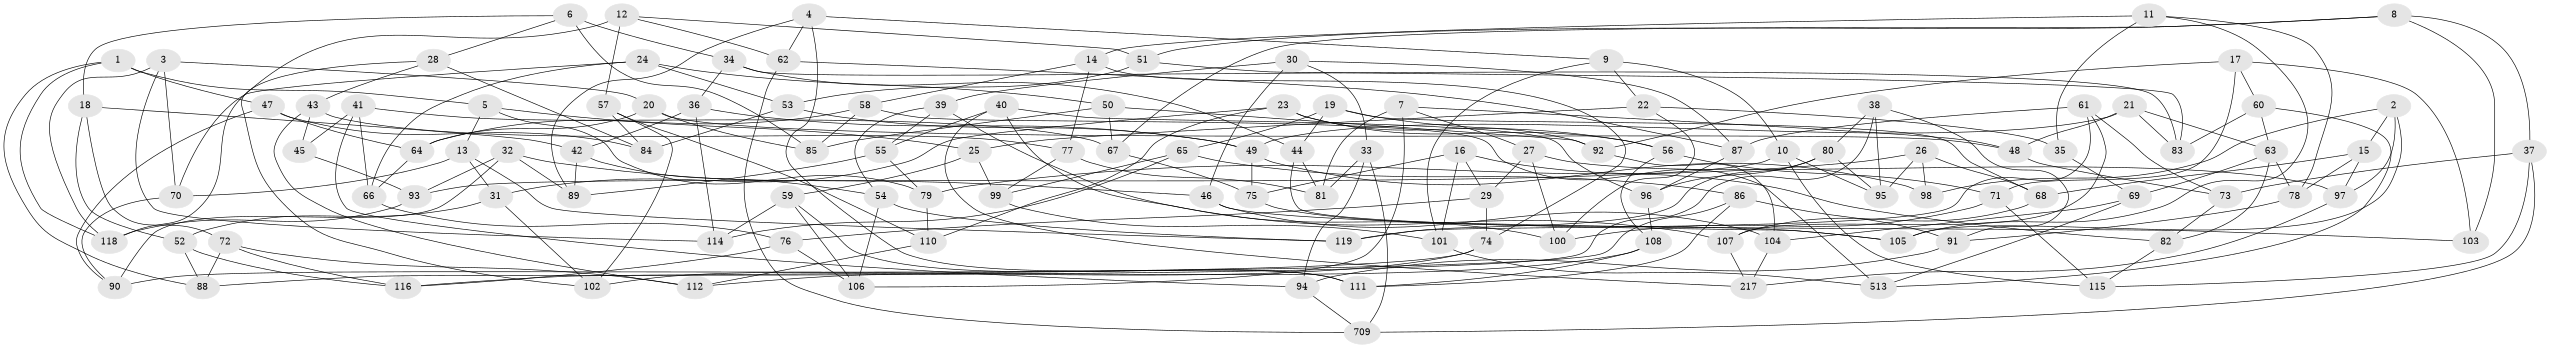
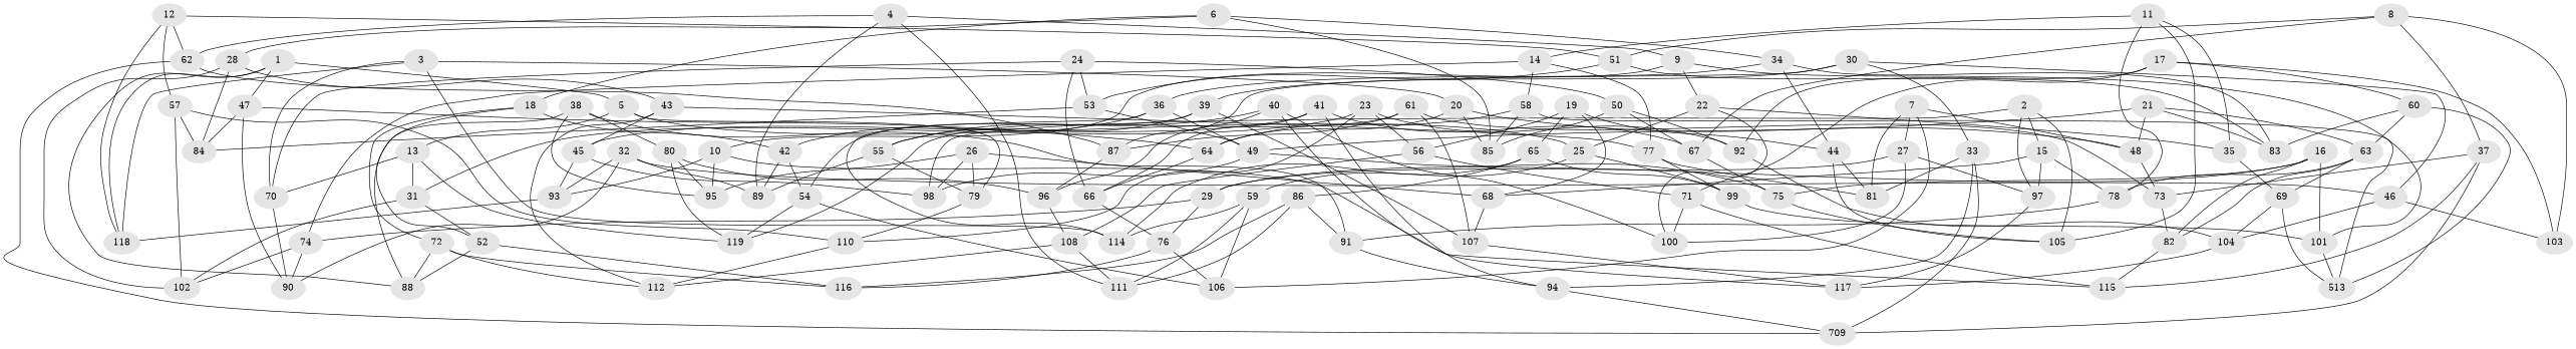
  graph {
    node [color=gray90 style=filled]
    1
    5
    47
    88
    118
    13
    25
    79
    64
    84
    90
    2
    15
    97
    98
    105
    78
    68
-   117 [label=217]
+   117
    3
    20
    70
    114
    85
    48
    4
    9
    62
    89
    111
    10
    22
    101
    87
    n35 [label=709]
    31
    119
    59
    99
    110
    6
    18
    28
    34
    42
    52
    72
    43
    102
    44
    83
    36
    7
    27
    81
    106
    29
    100
    73
    8
    37
    51
    67
    103
    115
    53
    75
    93
    95
    35
    n71 [label=513]
    11
    14
    58
    74
    77
    69
    91
    12
    57
    107
    16
    82
    76
    17
    60
    71
    92
    63
    104
    54
    116
    112
    19
    56
    65
    108
    86
    66
    21
    49
    23
    24
    50
    26
    45
    30
    33
    39
    46
    94
    55
    96
    32
    38
    80
    40
    41
    61
    1 -- 5
    1 -- 47
    1 -- 88
    1 -- 118
    5 -- 13
    5 -- 25
    5 -- 79
    47 -- 64
    47 -- 84
    47 -- 90
    13 -- 70
    13 -- 31
    13 -- 119
    25 -- 59
    25 -- 99
    79 -- 110
    64 -- 66
    2 -- 15
    2 -- 97
    2 -- 98
    2 -- 105
    15 -- 97
    15 -- 78
    15 -- 68
    97 -- 117
    78 -- 91
    68 -- 107
    3 -- 118
    3 -- 20
    3 -- 70
    3 -- 114
    20 -- 64
    20 -- 85
    20 -- 48
    70 -- 90
    48 -- 73
    4 -- 9
    4 -- 62
    4 -- 89
    4 -- 111
    9 -- 10
    9 -- 22
    9 -- 101
    62 -- 87
    62 -- n35
    10 -- 115
    10 -- 93
    10 -- 95
    22 -- 25
    22 -- 100
    22 -- 35
    101 -- n71
    87 -- 96
    31 -- 52
    31 -- 102
    59 -- 114
    59 -- 111
    59 -- 106
    99 -- 101
    110 -- 112
    6 -- 85
    6 -- 18
    6 -- 28
    6 -- 34
    18 -- 42
    18 -- 52
    18 -- 72
    28 -- 84
    28 -- 43
    28 -- 102
    34 -- 44
    34 -- 83
    34 -- 36
    42 -- 89
    42 -- 54
    52 -- 88
    52 -- 116
    72 -- 88
    72 -- 116
    72 -- 112
    43 -- 77
    43 -- 112
    43 -- 45
    44 -- 105
    44 -- 81
    36 -- 114
    36 -- 42
    36 -- 49
    7 -- 48
    7 -- 27
    7 -- 81
    7 -- 106
    27 -- 97
    27 -- 29
    27 -- 100
    29 -- 74
    29 -- 76
    73 -- 82
    8 -- 37
    8 -- 51
    8 -- 67
    8 -- 103
    37 -- n35
    37 -- 73
    37 -- 115
    51 -- 83
    51 -- 53
    67 -- 75
    53 -- 84
    53 -- 49
    75 -- 105
    93 -- 118
    35 -- 69
    11 -- 105
    11 -- 78
    11 -- 35
    11 -- 14
    14 -- 58
    14 -- 74
    14 -- 77
    58 -- 64
    58 -- 85
    58 -- n71
    74 -- 90
    74 -- 102
    77 -- 99
    77 -- 81
    69 -- n71
    69 -- 104
    91 -- 94
    12 -- 118
    12 -- 62
    12 -- 51
    12 -- 57
    57 -- 84
    57 -- 110
    57 -- 102
    107 -- 117
    16 -- 101
    16 -- 29
    16 -- 75
    16 -- 82
    82 -- 115
    76 -- 106
    76 -- 116
    17 -- 103
    17 -- 60
    17 -- 71
    17 -- 92
    60 -- 83
    60 -- n71
    60 -- 63
    71 -- 100
    71 -- 115
    92 -- 104
    63 -- 78
    63 -- 69
    63 -- 82
    104 -- 117
    54 -- 119
    54 -- 106
    19 -- 68
    19 -- 44
    19 -- 56
    19 -- 65
    56 -- 71
    56 -- 108
    65 -- 114
    65 -- 99
    65 -- 86
    108 -- 111
    108 -- 112
    86 -- 111
    86 -- 91
    86 -- 116
    66 -- 76
    21 -- 48
    21 -- 83
    21 -- 63
    21 -- 49
    49 -- 98
    49 -- 75
    23 -- 31
    23 -- 110
    23 -- 92
    23 -- 56
    24 -- 70
    24 -- 53
    24 -- 66
    24 -- 50
    50 -- 85
    50 -- 67
    50 -- 92
    26 -- 79
    26 -- 98
    26 -- 68
    26 -- 95
+   45 -- 98
    45 -- 93
    30 -- 87
    30 -- 33
    30 -- 39
    30 -- 46
    33 -- n35
    33 -- 81
    33 -- 94
    39 -- 107
    39 -- 54
    39 -- 55
    46 -- 103
    46 -- 104
    94 -- n35
    55 -- 79
    55 -- 89
    96 -- 108
    32 -- 90
    32 -- 89
    32 -- 93
    32 -- 46
    38 -- 88
    38 -- 95
    38 -- 91
    38 -- 80
    80 -- 119
    80 -- 95
    80 -- 96
    40 -- 117
    40 -- 100
    40 -- 55
    40 -- 96
    41 -- 67
    41 -- 66
    41 -- 45
    41 -- 94
    61 -- 87
    61 -- 119
    61 -- 73
    61 -- 107
  }
